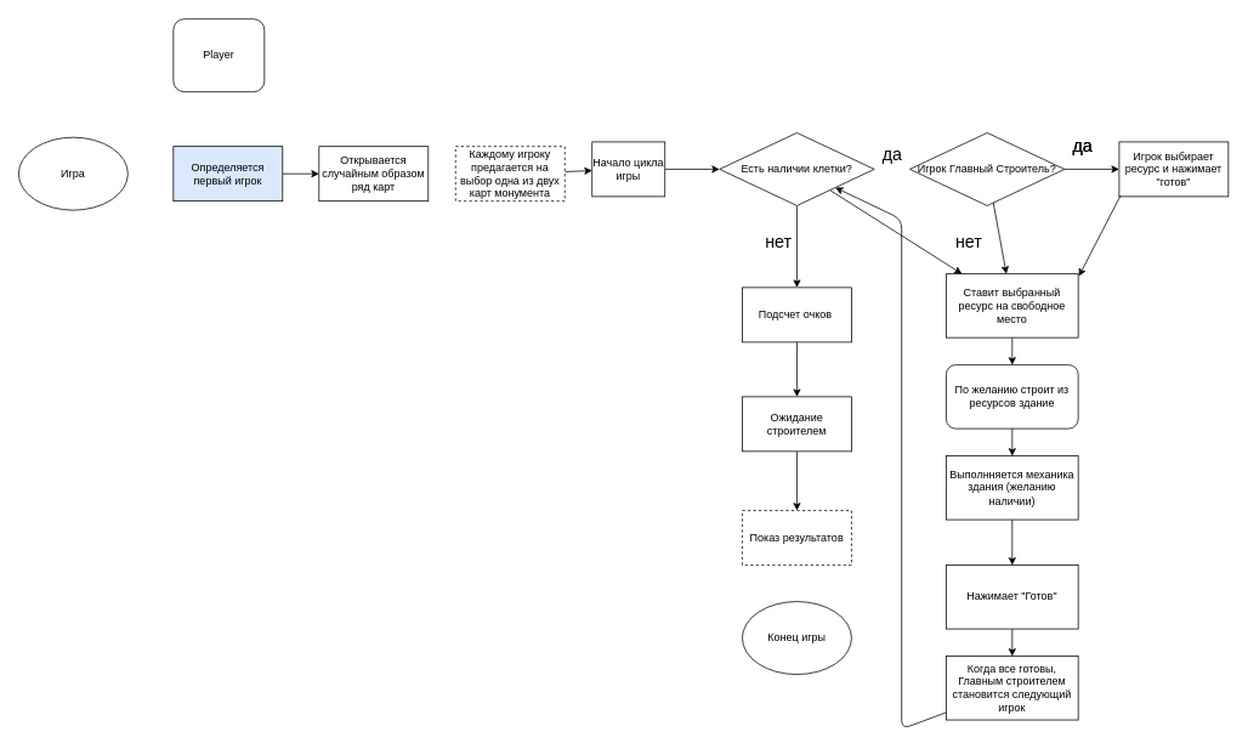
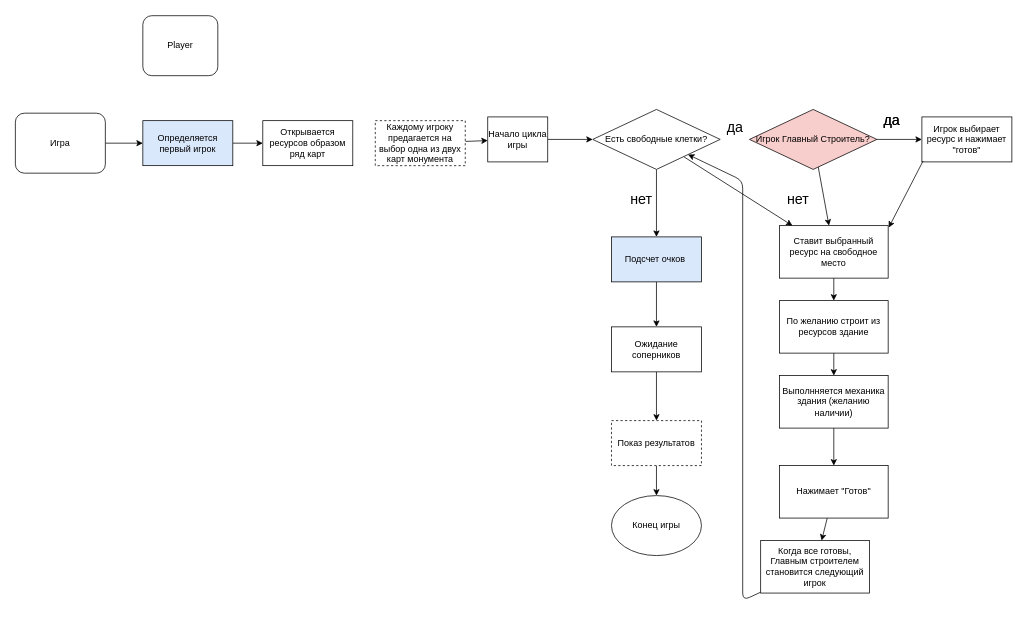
  <mxCell id="0" />
  <mxCell id="1" parent="0" />
  <mxCell id="2" value="Player" style="rounded=1;whiteSpace=wrap;html=1;" parent="1" vertex="1"><mxGeometry x="190" y="20" width="100" height="80" as="geometry" /></mxCell>
- <mxCell id="4" value="Игра" style="ellipse;whiteSpace=wrap;html=1;" parent="1" vertex="1"><mxGeometry x="20" y="150" width="120" height="80" as="geometry" /></mxCell>
+ <mxCell id="3" style="edgeStyle=none;html=1;exitX=1;exitY=0.5;exitDx=0;exitDy=0;" parent="1" source="4" target="6" edge="1"><mxGeometry relative="1" as="geometry" /></mxCell>
+ <mxCell id="4" value="Игра" style="whiteSpace=wrap;html=1;rounded=1;" parent="1" vertex="1"><mxGeometry x="20" y="150" width="120" height="80" as="geometry" /></mxCell>
  <mxCell id="5" style="edgeStyle=none;html=1;exitX=1;exitY=0.5;exitDx=0;exitDy=0;" parent="1" source="6" target="7" edge="1"><mxGeometry relative="1" as="geometry" /></mxCell>
  <mxCell id="6" value="Определяется первый игрок" style="rounded=0;whiteSpace=wrap;html=1;fillColor=#dae8fc;" parent="1" vertex="1"><mxGeometry x="190" y="160" width="120" height="60" as="geometry" /></mxCell>
- <mxCell id="7" value="Открывается случайным образом ряд карт" style="rounded=0;whiteSpace=wrap;html=1;" parent="1" vertex="1"><mxGeometry x="350" y="160" width="120" height="60" as="geometry" /></mxCell>
+ <mxCell id="7" value="Открывается ресурсов образом ряд карт" style="rounded=0;whiteSpace=wrap;html=1;" parent="1" vertex="1"><mxGeometry x="350" y="160" width="120" height="60" as="geometry" /></mxCell>
  <mxCell id="8" value="" style="edgeStyle=none;html=1;" parent="1" source="9" target="11" edge="1"><mxGeometry relative="1" as="geometry" /></mxCell>
  <mxCell id="9" value="Каждому игроку предагается на выбор одна из двух карт монумента" style="rounded=0;whiteSpace=wrap;html=1;dashed=1;" parent="1" vertex="1"><mxGeometry x="500" y="160" width="120" height="60" as="geometry" /></mxCell>
  <mxCell id="10" value="" style="edgeStyle=none;html=1;fontSize=19;" parent="1" source="11" target="22" edge="1"><mxGeometry relative="1" as="geometry" /></mxCell>
  <mxCell id="11" value="Начало цикла игры" style="rounded=0;whiteSpace=wrap;html=1;" parent="1" vertex="1"><mxGeometry x="650" y="155" width="80" height="60" as="geometry" /></mxCell>
  <mxCell id="12" value="" style="edgeStyle=none;html=1;" parent="1" source="14" target="15" edge="1"><mxGeometry relative="1" as="geometry" /></mxCell>
  <mxCell id="13" value="" style="edgeStyle=none;html=1;fontSize=19;" parent="1" source="14" target="18" edge="1"><mxGeometry relative="1" as="geometry" /></mxCell>
- <mxCell id="14" value="Игрок Главный Строитель?" style="rhombus;whiteSpace=wrap;html=1;rounded=0;" parent="1" vertex="1"><mxGeometry x="999" y="145" width="170" height="80" as="geometry" /></mxCell>
+ <mxCell id="14" value="Игрок Главный Строитель?" style="rhombus;whiteSpace=wrap;html=1;rounded=0;fillColor=#f8cecc;" parent="1" vertex="1"><mxGeometry x="999" y="145" width="170" height="80" as="geometry" /></mxCell>
  <mxCell id="15" value="Игрок выбирает ресурс и нажимает &quot;готов&quot;" style="whiteSpace=wrap;html=1;rounded=0;" parent="1" vertex="1"><mxGeometry x="1229" y="155" width="120" height="60" as="geometry" /></mxCell>
  <mxCell id="16" value="&lt;font style=&quot;font-size: 19px&quot;&gt;да&lt;/font&gt;" style="text;html=1;strokeColor=none;fillColor=none;align=center;verticalAlign=middle;whiteSpace=wrap;rounded=0;" parent="1" vertex="1"><mxGeometry x="1159" y="145" width="60" height="30" as="geometry" /></mxCell>
  <mxCell id="17" value="" style="edgeStyle=none;html=1;fontSize=20;" parent="1" source="18" target="28" edge="1"><mxGeometry relative="1" as="geometry" /></mxCell>
  <mxCell id="18" value="Ставит выбранный ресурс на свободное место" style="whiteSpace=wrap;html=1;rounded=0;" parent="1" vertex="1"><mxGeometry x="1039" y="300" width="145" height="70" as="geometry" /></mxCell>
  <mxCell id="19" value="" style="endArrow=classic;html=1;fontSize=19;exitX=0.013;exitY=0.98;exitDx=0;exitDy=0;exitPerimeter=0;entryX=1.005;entryY=0.037;entryDx=0;entryDy=0;entryPerimeter=0;" parent="1" source="15" target="18" edge="1"><mxGeometry width="50" height="50" relative="1" as="geometry"><mxPoint x="1089" y="285" as="sourcePoint" /><mxPoint x="1119" y="245" as="targetPoint" /></mxGeometry></mxCell>
  <mxCell id="20" value="" style="edgeStyle=none;html=1;fontSize=19;" parent="1" source="22" target="18" edge="1"><mxGeometry relative="1" as="geometry" /></mxCell>
  <mxCell id="21" value="" style="edgeStyle=none;html=1;fontSize=20;" parent="1" source="22" target="34" edge="1"><mxGeometry relative="1" as="geometry" /></mxCell>
- <mxCell id="22" value="Есть наличии клетки?" style="rhombus;whiteSpace=wrap;html=1;rounded=0;" parent="1" vertex="1"><mxGeometry x="790" y="145" width="170" height="80" as="geometry" /></mxCell>
+ <mxCell id="22" value="Есть свободные клетки?" style="rhombus;whiteSpace=wrap;html=1;rounded=0;" parent="1" vertex="1"><mxGeometry x="790" y="145" width="170" height="80" as="geometry" /></mxCell>
  <mxCell id="23" value="&lt;font style=&quot;font-size: 19px&quot;&gt;да&lt;/font&gt;" style="text;html=1;strokeColor=none;fillColor=none;align=center;verticalAlign=middle;whiteSpace=wrap;rounded=0;" parent="1" vertex="1"><mxGeometry x="950" y="155" width="60" height="30" as="geometry" /></mxCell>
  <mxCell id="24" value="&lt;font style=&quot;font-size: 19px&quot;&gt;да&lt;/font&gt;" style="text;html=1;strokeColor=none;fillColor=none;align=center;verticalAlign=middle;whiteSpace=wrap;rounded=0;" parent="1" vertex="1"><mxGeometry x="1159" y="145" width="60" height="30" as="geometry" /></mxCell>
  <mxCell id="25" value="&lt;font style=&quot;font-size: 19px&quot;&gt;нет&lt;/font&gt;" style="text;html=1;strokeColor=none;fillColor=none;align=center;verticalAlign=middle;whiteSpace=wrap;rounded=0;" parent="1" vertex="1"><mxGeometry x="1039" y="250" width="50" height="30" as="geometry" /></mxCell>
  <mxCell id="26" value="" style="edgeStyle=none;html=1;fontSize=20;" parent="1" source="41" target="30" edge="1"><mxGeometry relative="1" as="geometry"><mxPoint x="1111.5" y="600" as="sourcePoint" /></mxGeometry></mxCell>
  <mxCell id="27" value="" style="edgeStyle=none;html=1;" parent="1" source="28" target="41" edge="1"><mxGeometry relative="1" as="geometry" /></mxCell>
- <mxCell id="28" value="По желанию строит из ресурсов здание" style="whiteSpace=wrap;html=1;rounded=1;" parent="1" vertex="1"><mxGeometry x="1039" y="400" width="145" height="70" as="geometry" /></mxCell>
+ <mxCell id="28" value="По желанию строит из ресурсов здание" style="whiteSpace=wrap;html=1;rounded=0;" parent="1" vertex="1"><mxGeometry x="1039" y="400" width="145" height="70" as="geometry" /></mxCell>
  <mxCell id="29" value="" style="edgeStyle=none;html=1;fontSize=20;" parent="1" source="30" target="31" edge="1"><mxGeometry relative="1" as="geometry" /></mxCell>
  <mxCell id="30" value="Нажимает &quot;Готов&quot;" style="whiteSpace=wrap;html=1;rounded=0;" parent="1" vertex="1"><mxGeometry x="1039" y="620" width="145" height="70" as="geometry" /></mxCell>
- <mxCell id="31" value="Когда все готовы, Главным строителем становится следующий игрок" style="whiteSpace=wrap;html=1;rounded=0;" parent="1" vertex="1"><mxGeometry x="1039" y="720" width="145" height="70" as="geometry" /></mxCell>
+ <mxCell id="31" value="Когда все готовы, Главным строителем становится следующий игрок" style="whiteSpace=wrap;html=1;rounded=0;" parent="1" vertex="1"><mxGeometry x="1014" y="720" width="145" height="70" as="geometry" /></mxCell>
  <mxCell id="32" value="" style="endArrow=classic;html=1;fontSize=20;" parent="1" source="31" target="22" edge="1"><mxGeometry width="50" height="50" relative="1" as="geometry"><mxPoint x="890" y="590" as="sourcePoint" /><mxPoint x="940" y="540" as="targetPoint" /><Array as="points"><mxPoint x="990" y="800" /><mxPoint x="990" y="240" /></Array></mxGeometry></mxCell>
  <mxCell id="33" value="" style="edgeStyle=none;html=1;fontSize=20;" parent="1" source="34" target="36" edge="1"><mxGeometry relative="1" as="geometry" /></mxCell>
- <mxCell id="34" value="Подсчет очков&amp;nbsp;" style="whiteSpace=wrap;html=1;rounded=0;" parent="1" vertex="1"><mxGeometry x="815" y="315" width="120" height="60" as="geometry" /></mxCell>
+ <mxCell id="34" value="Подсчет очков&amp;nbsp;" style="whiteSpace=wrap;html=1;rounded=0;fillColor=#dae8fc;" parent="1" vertex="1"><mxGeometry x="815" y="315" width="120" height="60" as="geometry" /></mxCell>
  <mxCell id="35" value="" style="edgeStyle=none;html=1;fontSize=20;" parent="1" source="36" target="39" edge="1"><mxGeometry relative="1" as="geometry" /></mxCell>
- <mxCell id="36" value="Ожидание строителем" style="whiteSpace=wrap;html=1;rounded=0;" parent="1" vertex="1"><mxGeometry x="815" y="435" width="120" height="60" as="geometry" /></mxCell>
+ <mxCell id="36" value="Ожидание соперников" style="whiteSpace=wrap;html=1;rounded=0;" parent="1" vertex="1"><mxGeometry x="815" y="435" width="120" height="60" as="geometry" /></mxCell>
  <mxCell id="37" value="&lt;font style=&quot;font-size: 19px&quot;&gt;нет&lt;/font&gt;" style="text;html=1;strokeColor=none;fillColor=none;align=center;verticalAlign=middle;whiteSpace=wrap;rounded=0;" parent="1" vertex="1"><mxGeometry x="830" y="250" width="50" height="30" as="geometry" /></mxCell>
+ <mxCell id="38" value="" style="edgeStyle=none;html=1;" parent="1" source="39" target="40" edge="1"><mxGeometry relative="1" as="geometry" /></mxCell>
  <mxCell id="39" value="Показ результатов" style="whiteSpace=wrap;html=1;rounded=0;dashed=1;" parent="1" vertex="1"><mxGeometry x="815" y="560" width="120" height="60" as="geometry" /></mxCell>
  <mxCell id="40" value="Конец игры" style="ellipse;whiteSpace=wrap;html=1;" parent="1" vertex="1"><mxGeometry x="815" y="660" width="120" height="80" as="geometry" /></mxCell>
  <mxCell id="41" value="Выполнняется механика здания (желанию наличии)" style="whiteSpace=wrap;html=1;rounded=0;" parent="1" vertex="1"><mxGeometry x="1039" y="500" width="145" height="70" as="geometry" /></mxCell>
